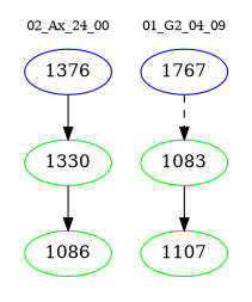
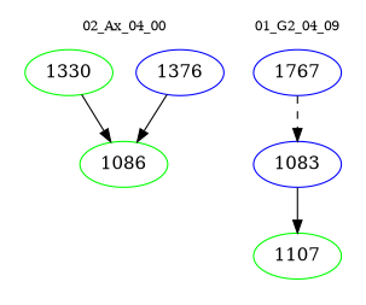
  digraph {
    fontname="DejaVu Serif"
    node [color=green fontname="DejaVu Serif"]
    edge [color=black fontname="DejaVu Serif" style=solid]
    n1 [color=blue label=1376]
    n2 [label=1330]
    n3 [label=1086]
    n4 [color=blue label=1767]
-   n5 [label=1083]
+   n5 [color=blue label=1083]
    n6 [label=1107]
    subgraph cluster_1 {
      color=white
      fontsize=10
-     label="02_Ax_24_00"
+     label="02_Ax_04_00"
      n1
      n2
      n3
    }
    subgraph cluster_2 {
      color=white
      fontsize=10
      label="01_G2_04_09"
      n4
      n5
      n6
    }
-   n1 -> n2
+   n1 -> n3
    n2 -> n3
    n4 -> n5 [style=dashed]
    n5 -> n6
  }
